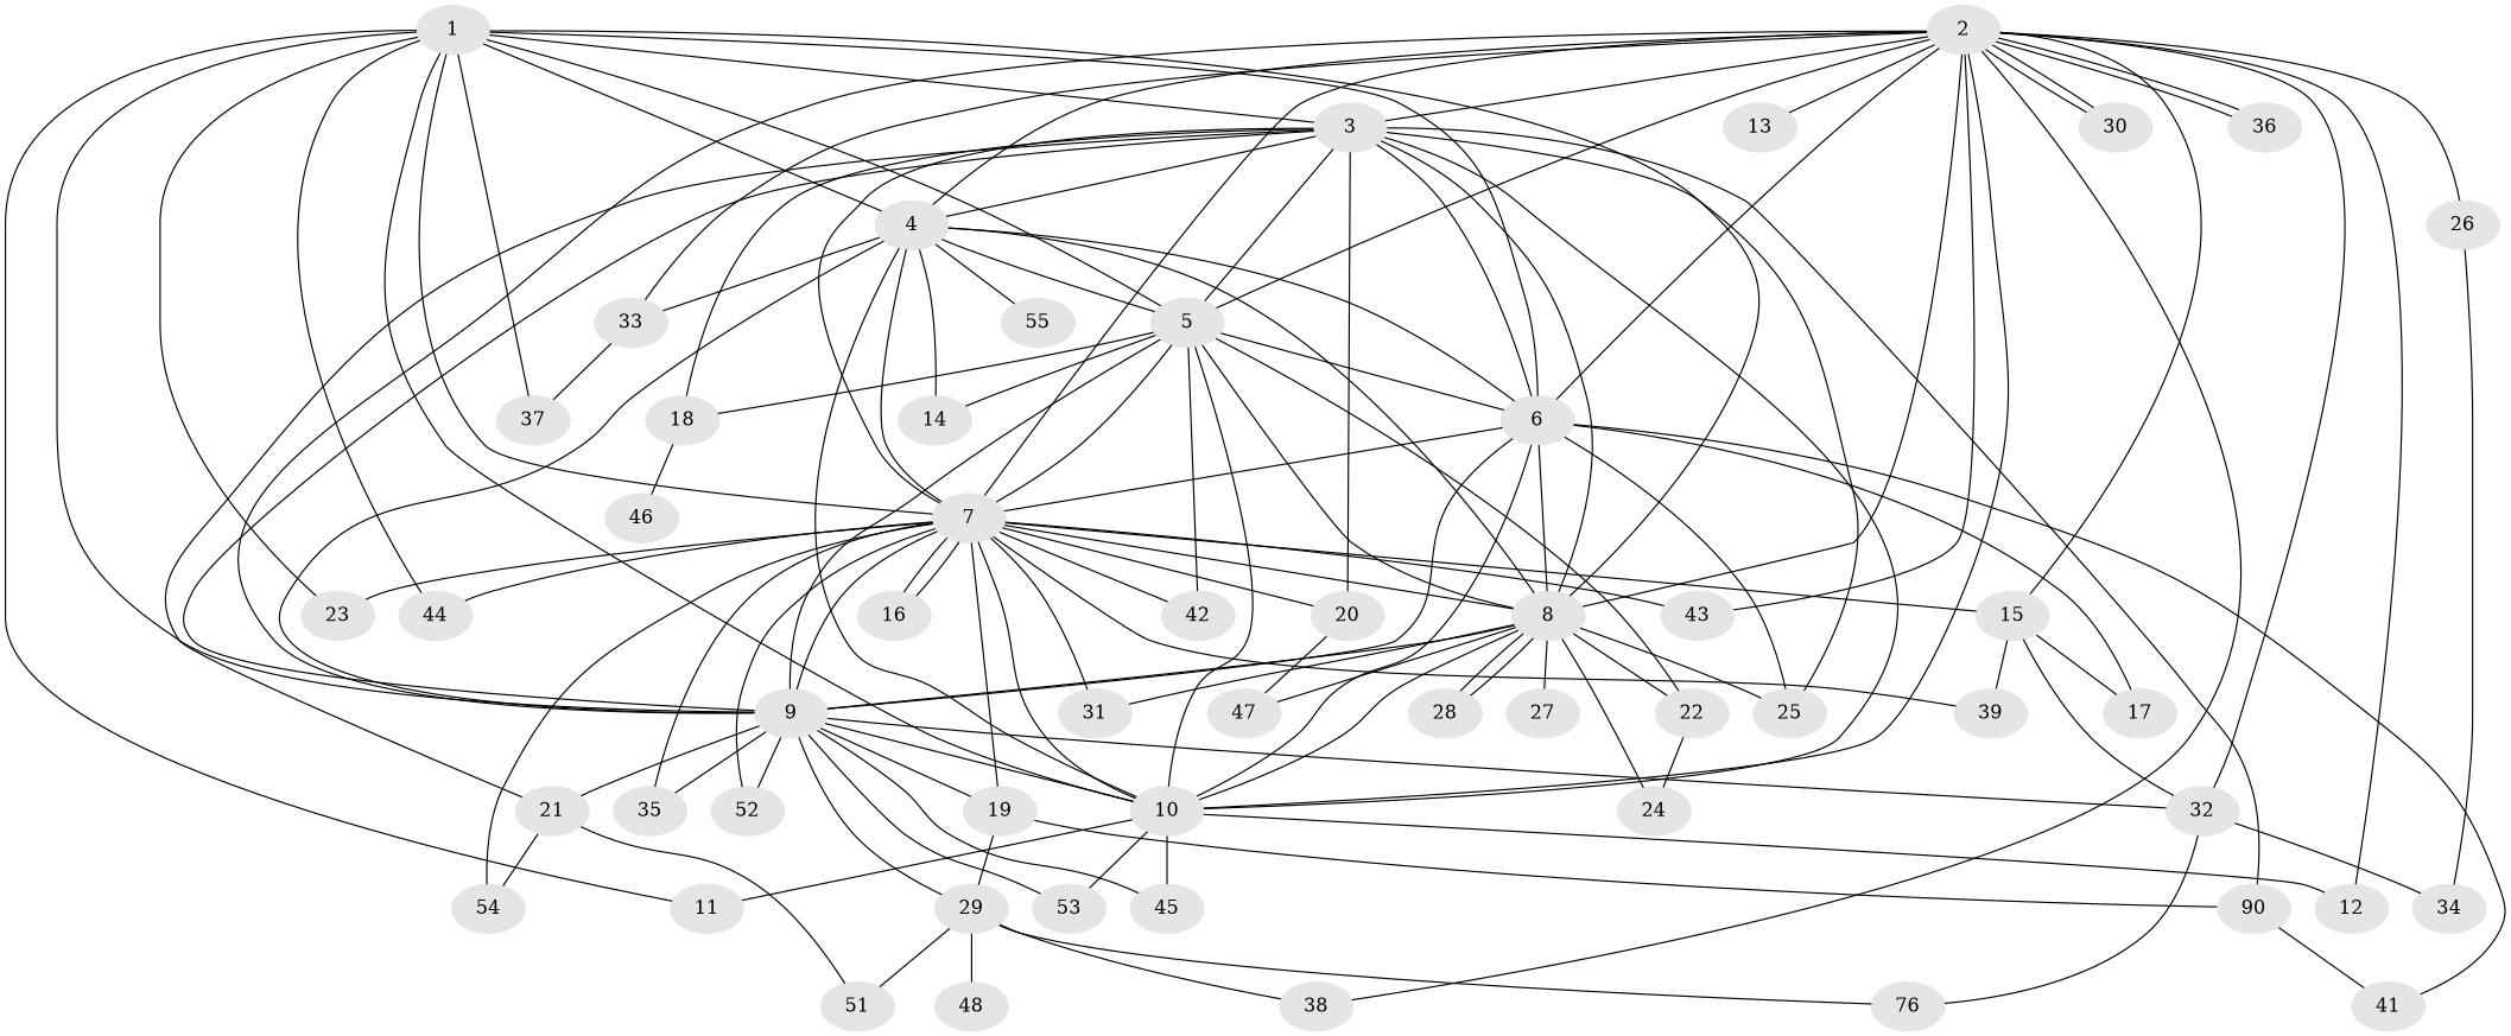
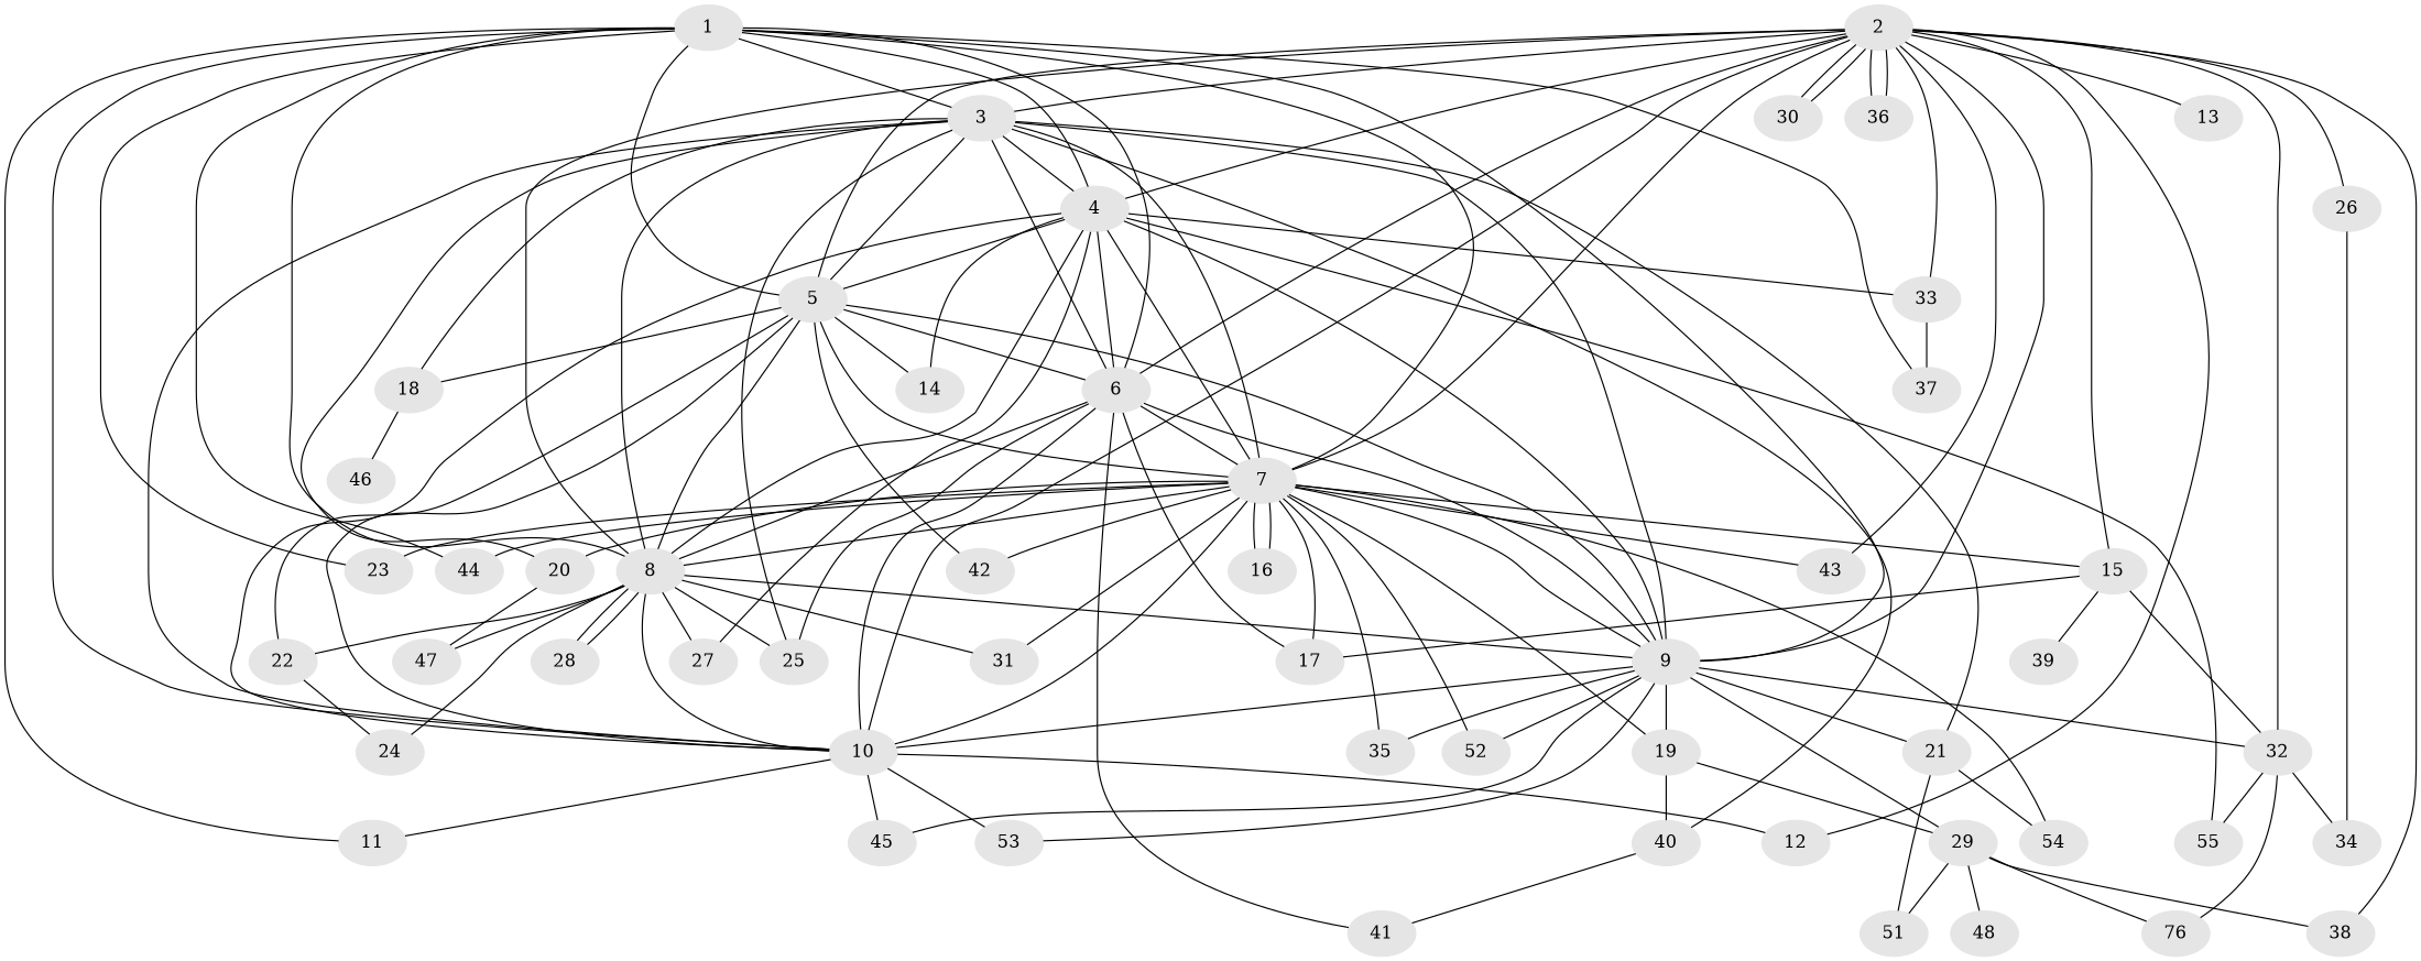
  graph {
    node [color=gray90 style=filled]
    1
    3
    4
    5
    6
    7
    8
    9
    10
    11
    23
    37
    44
    2
    12
    13
    15
    26
    30
    32
    33
    36
    38
    43
    18
    20
    21
    25
-   40 [label=90]
+   40
    14
    27
    55
    22
    42
    17
    41
    16
    19
    31
    35
    39
    52
    54
    24
    28
    47
    29
    45
    53
    34
    n51 [label=76]
    46
    51
    48
    1 -- 3
    1 -- 4
    1 -- 5
    1 -- 6
    1 -- 7
    1 -- 8
    1 -- 9
    1 -- 10
    1 -- 11
    1 -- 23
    1 -- 37
    1 -- 44
    3 -- 4
    3 -- 5
    3 -- 6
    3 -- 7
    3 -- 8
    3 -- 9
    3 -- 10
    3 -- 18
    3 -- 20
    3 -- 21
    3 -- 25
    3 -- 40
    4 -- 5
    4 -- 6
    4 -- 7
    4 -- 8
    4 -- 9
    4 -- 10
    4 -- 33
    4 -- 14
+   4 -- 27
    4 -- 55
    5 -- 6
    5 -- 7
    5 -- 8
    5 -- 9
    5 -- 10
    5 -- 18
    5 -- 14
    5 -- 22
    5 -- 42
    6 -- 7
    6 -- 8
    6 -- 9
    6 -- 10
    6 -- 25
    6 -- 17
    6 -- 41
    7 -- 8
    7 -- 9
    7 -- 10
    7 -- 23
    7 -- 44
    7 -- 15
    7 -- 43
    7 -- 20
    7 -- 42
    7 -- 16
    7 -- 16
    7 -- 19
    7 -- 31
    7 -- 35
-   7 -- 39
+   7 -- 17
    7 -- 52
    7 -- 54
    8 -- 9
    8 -- 10
    8 -- 25
    8 -- 27
    8 -- 22
    8 -- 31
    8 -- 24
    8 -- 28
    8 -- 28
    8 -- 47
    9 -- 10
    9 -- 32
    9 -- 21
    9 -- 19
    9 -- 35
    9 -- 52
    9 -- 29
    9 -- 45
    9 -- 53
    10 -- 11
    10 -- 12
    10 -- 45
    10 -- 53
    2 -- 3
    2 -- 4
    2 -- 5
    2 -- 6
    2 -- 7
    2 -- 8
    2 -- 9
    2 -- 10
    2 -- 12
    2 -- 13
    2 -- 15
    2 -- 26
    2 -- 30
    2 -- 30
    2 -- 32
    2 -- 33
    2 -- 36
    2 -- 36
    2 -- 38
    2 -- 43
    15 -- 32
    15 -- 17
    15 -- 39
    26 -- 34
+   32 -- 55
    32 -- 34
    32 -- n51
    33 -- 37
    18 -- 46
    20 -- 47
    21 -- 54
    21 -- 51
    40 -- 41
    22 -- 24
    19 -- 40
    19 -- 29
    29 -- 38
    29 -- n51
    29 -- 51
    29 -- 48
  }
